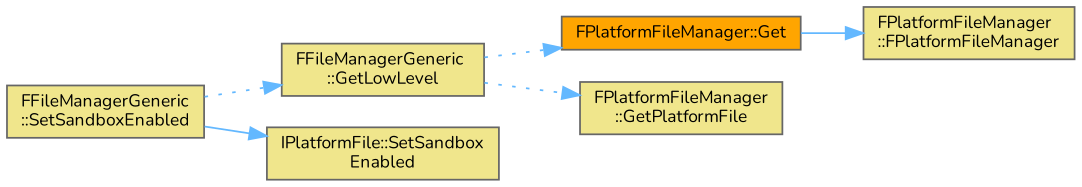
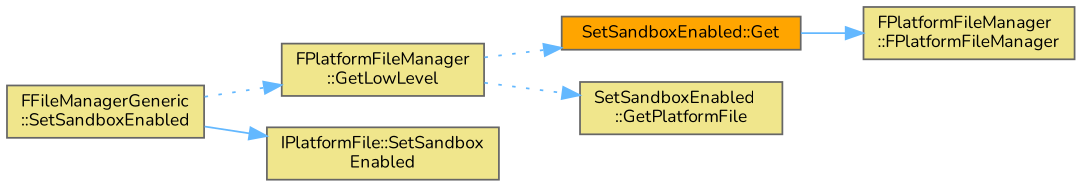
  digraph {
    fontname=Nunito
    rankdir=LR
    node [color=grey40 fillcolor=khaki fontname=Nunito fontsize=10 shape=box style=filled]
    edge [color=steelblue1 fontname=Nunito fontsize=10 labelfontname=Helvetica labelfontsize=10 style=dotted]
    n1 [color=gray40 fontcolor=black height=0.2 label="FFileManagerGeneric\l::SetSandboxEnabled" width=0.4]
-   n2 [height=0.2 label="FFileManagerGeneric\l::GetLowLevel" width=0.4]
+   n2 [height=0.2 label="FPlatformFileManager\l::GetLowLevel" width=0.4]
    n3 [height=0.2 label="IPlatformFile::SetSandbox\lEnabled" width=0.4]
-   n4 [fillcolor=orange height=0.2 label="FPlatformFileManager::Get" width=0.4]
-   n5 [height=0.2 label="FPlatformFileManager\l::GetPlatformFile" width=0.4]
+   n4 [fillcolor=orange height=0.2 label="SetSandboxEnabled::Get" width=0.4]
+   n5 [height=0.2 label="SetSandboxEnabled\l::GetPlatformFile" width=0.4]
    n6 [height=0.2 label="FPlatformFileManager\l::FPlatformFileManager" width=0.4]
    n1 -> n2
    n1 -> n3 [style=solid]
    n2 -> n4
    n2 -> n5
    n4 -> n6 [style=solid]
  }
